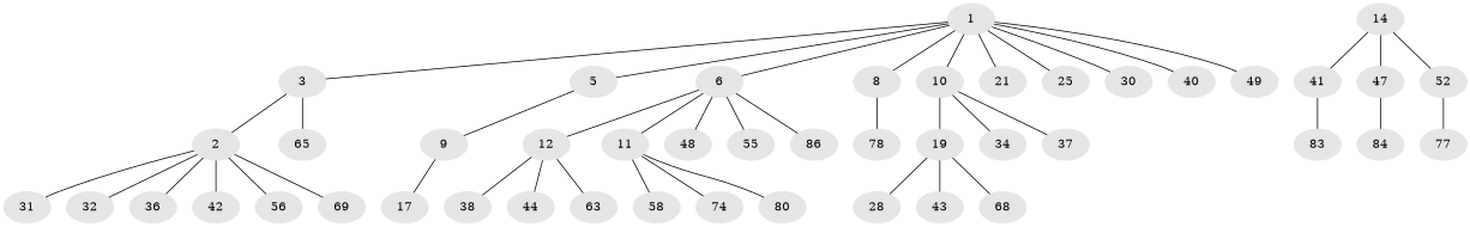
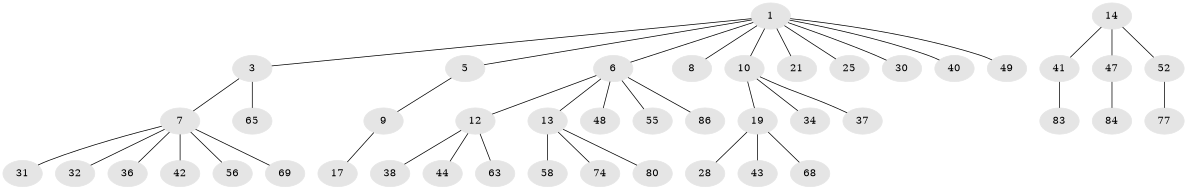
  graph {
    node [color=gray90 style=filled]
    1 [super="+2+4"]
    3
    5
    6 [super="+11"]
    8
    10 [super="+23"]
    21 [super="+73"]
    25 [super="+82+27"]
    30 [super="+53"]
    40
    49 [super="+59+66"]
-   7 [super="+18" label=2]
+   7 [super="+18"]
    65
    9
    12
-   13 [super="+50" label=11]
+   13 [super="+50"]
    48
    55 [super="+87"]
    86
-   78
    19 [super="+45"]
    34 [super="+88"]
    37
    31
    32
    36
    42 [super="+51"]
    56
    n29 [label=69]
    17 [super="+89"]
    38 [super="+64+46"]
    44 [super="+91"]
    63 [super="+74"]
    58
    n35 [label=74]
    80
    14 [super="+26"]
    41
    47
    52 [super="+54"]
    n41 [label=28]
    43
    68 [super="+85"]
    83
    84
    77
    1 -- 3
    1 -- 5
    1 -- 6
    1 -- 8
    1 -- 10
    1 -- 21
    1 -- 25
    1 -- 30
    1 -- 40
    1 -- 49
    3 -- 7
    3 -- 65
    5 -- 9
    6 -- 12
    6 -- 13
    6 -- 48
    6 -- 55
    6 -- 86
-   8 -- 78
    10 -- 19
    10 -- 34
    10 -- 37
    7 -- 31
    7 -- 32
    7 -- 36
    7 -- 42
    7 -- 56
    7 -- n29
    9 -- 17
    12 -- 38
    12 -- 44
    12 -- 63
    13 -- 58
    13 -- n35
    13 -- 80
    19 -- n41
    19 -- 43
    19 -- 68
    14 -- 41
    14 -- 47
    14 -- 52
    41 -- 83
    47 -- 84
    52 -- 77
  }
